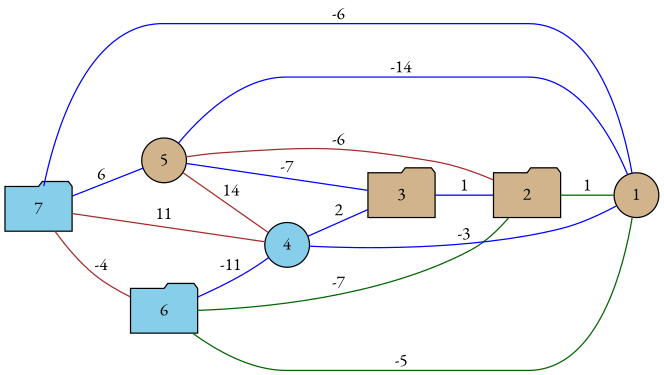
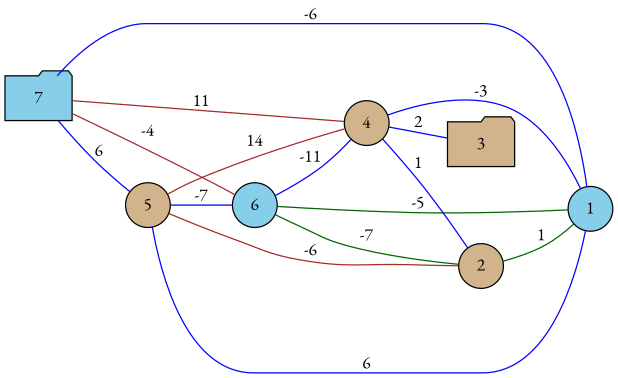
  graph {
    fontname="EB Garamond"
    rankdir=LR
    node [fillcolor=tan fontname="EB Garamond" shape=circle style=filled]
    edge [color=blue fontname="EB Garamond"]
    7 [fillcolor=skyblue shape=folder]
-   1
+   1 [fillcolor=skyblue]
    5
-   6 [fillcolor=skyblue shape=folder]
-   4 [fillcolor=skyblue]
+   6 [fillcolor=skyblue]
+   4
    3 [shape=folder]
-   2 [shape=folder]
+   2
    7 -- 1 [label=-6]
    7 -- 5 [label=6]
    7 -- 6 [color=brown label=-4]
    7 -- 4 [color=brown label=11]
-   5 -- 1 [label=-14]
+   5 -- 1 [label=6]
    5 -- 4 [color=brown label=14]
-   5 -- 3 [label=-7]
+   5 -- 6 [label=-7]
    5 -- 2 [color=brown label=-6]
    6 -- 1 [color=darkgreen label=-5]
    6 -- 4 [label=-11]
    6 -- 2 [color=darkgreen label=-7]
    4 -- 1 [label=-3]
    4 -- 3 [label=2]
-   3 -- 2 [label=1]
+   4 -- 2 [label=1]
    2 -- 1 [color=darkgreen label=1]
  }
